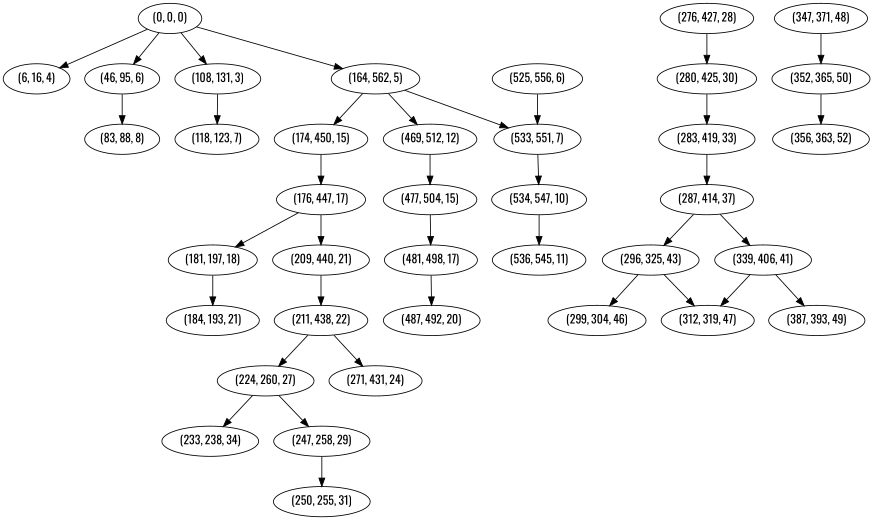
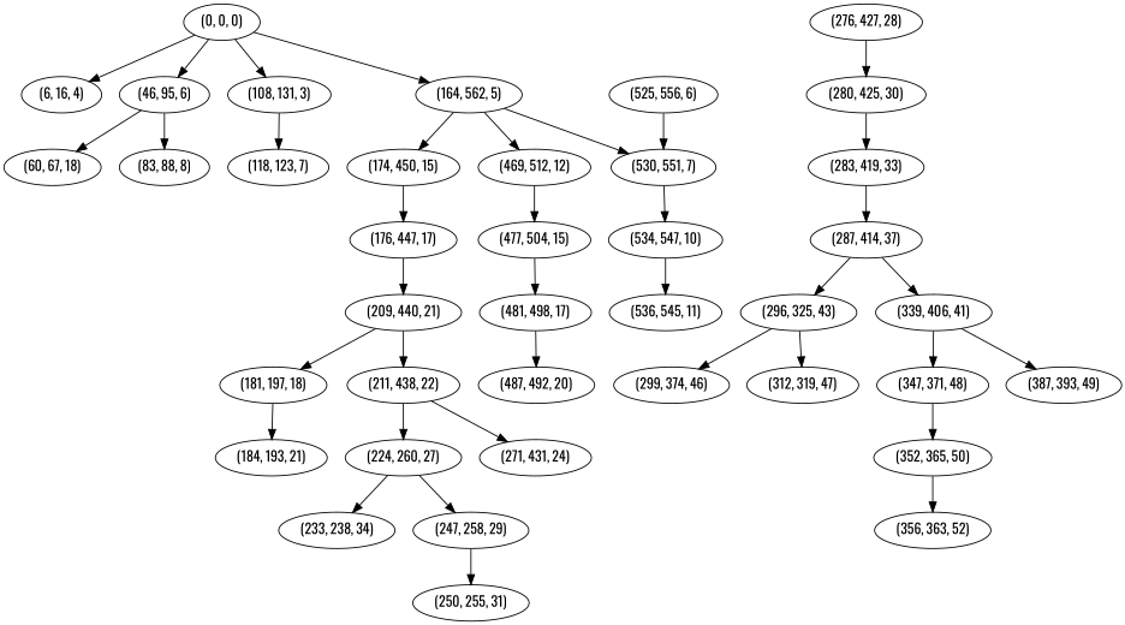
  digraph {
    fontname=Oswald
    node [fontname=Oswald]
    edge [fontname=Oswald]
    "(0, 0, 0)"
    "(6, 16, 4)"
    "(46, 95, 6)"
    "(108, 131, 3)"
    "(164, 562, 5)"
+   "(60, 67, 18)"
    "(83, 88, 8)"
    "(118, 123, 7)"
    "(174, 450, 15)"
    "(469, 512, 12)"
-   "(530, 551, 7)" [label="(533, 551, 7)"]
+   "(530, 551, 7)"
    "(176, 447, 17)"
    "(477, 504, 15)"
    "(525, 556, 6)"
    "(181, 197, 18)"
    "(209, 440, 21)"
    "(184, 193, 21)"
    "(211, 438, 22)"
    "(224, 260, 27)"
    "(271, 431, 24)"
    "(233, 238, 34)"
    "(247, 258, 29)"
    "(250, 255, 31)"
    "(276, 427, 28)"
    "(280, 425, 30)"
    "(283, 419, 33)"
    "(287, 414, 37)"
    "(296, 325, 43)"
    "(339, 406, 41)"
-   "(299, 304, 46)"
+   "(299, 304, 46)" [label="(299, 374, 46)"]
    "(312, 319, 47)"
    "(347, 371, 48)"
    "(387, 393, 49)"
    "(352, 365, 50)"
    "(356, 363, 52)"
    "(481, 498, 17)"
    "(487, 492, 20)"
    "(534, 547, 10)"
    "(536, 545, 11)"
    "(0, 0, 0)" -> "(6, 16, 4)"
    "(0, 0, 0)" -> "(46, 95, 6)"
    "(0, 0, 0)" -> "(108, 131, 3)"
    "(0, 0, 0)" -> "(164, 562, 5)"
+   "(46, 95, 6)" -> "(60, 67, 18)"
    "(46, 95, 6)" -> "(83, 88, 8)"
    "(108, 131, 3)" -> "(118, 123, 7)"
    "(164, 562, 5)" -> "(174, 450, 15)"
    "(164, 562, 5)" -> "(469, 512, 12)"
    "(164, 562, 5)" -> "(530, 551, 7)"
    "(174, 450, 15)" -> "(176, 447, 17)"
    "(469, 512, 12)" -> "(477, 504, 15)"
    "(530, 551, 7)" -> "(534, 547, 10)"
-   "(176, 447, 17)" -> "(181, 197, 18)"
+   "(209, 440, 21)" -> "(181, 197, 18)"
    "(176, 447, 17)" -> "(209, 440, 21)"
    "(477, 504, 15)" -> "(481, 498, 17)"
    "(525, 556, 6)" -> "(530, 551, 7)"
    "(181, 197, 18)" -> "(184, 193, 21)"
    "(209, 440, 21)" -> "(211, 438, 22)"
    "(211, 438, 22)" -> "(224, 260, 27)"
    "(211, 438, 22)" -> "(271, 431, 24)"
    "(224, 260, 27)" -> "(233, 238, 34)"
    "(224, 260, 27)" -> "(247, 258, 29)"
    "(247, 258, 29)" -> "(250, 255, 31)"
    "(276, 427, 28)" -> "(280, 425, 30)"
    "(280, 425, 30)" -> "(283, 419, 33)"
    "(283, 419, 33)" -> "(287, 414, 37)"
    "(287, 414, 37)" -> "(296, 325, 43)"
    "(287, 414, 37)" -> "(339, 406, 41)"
    "(296, 325, 43)" -> "(299, 304, 46)"
    "(296, 325, 43)" -> "(312, 319, 47)"
-   "(339, 406, 41)" -> "(312, 319, 47)"
+   "(339, 406, 41)" -> "(347, 371, 48)"
    "(339, 406, 41)" -> "(387, 393, 49)"
    "(347, 371, 48)" -> "(352, 365, 50)"
    "(352, 365, 50)" -> "(356, 363, 52)"
    "(481, 498, 17)" -> "(487, 492, 20)"
    "(534, 547, 10)" -> "(536, 545, 11)"
  }
